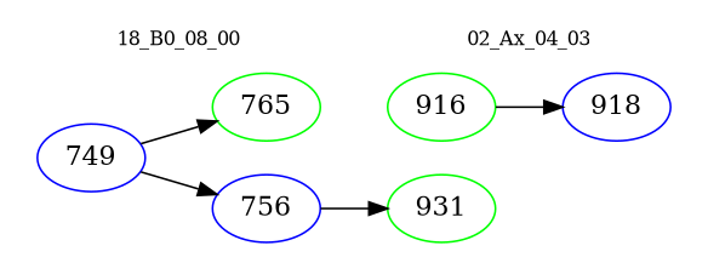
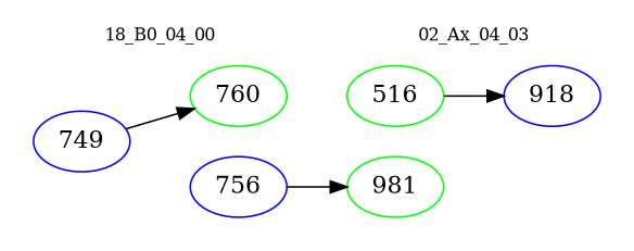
  digraph {
    rankdir=LR
    node [color=green]
    edge [color=black]
-   n1 [label=916]
+   n1 [label=516]
    n2 [color=blue label=918]
-   n3 [label=931]
+   n3 [label=981]
    n4 [color=blue label=749]
    n5 [color=blue label=756]
-   n6 [label=765]
+   n6 [label=760]
    subgraph cluster_1 {
      color=white
      fontsize=10
      label="02_Ax_04_03"
      n1
      n2
      n3
    }
    subgraph cluster_2 {
      color=white
      fontsize=10
-     label="18_B0_08_00"
+     label="18_B0_04_00"
      n4
      n5
      n6
    }
    n1 -> n2
-   n4 -> n5
    n4 -> n6
    n5 -> n3
  }
